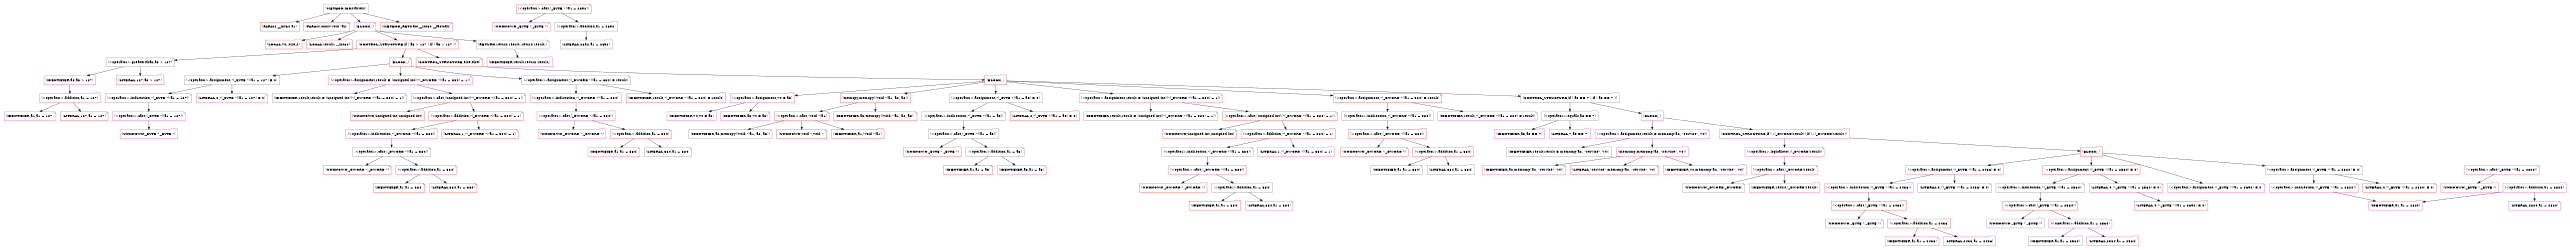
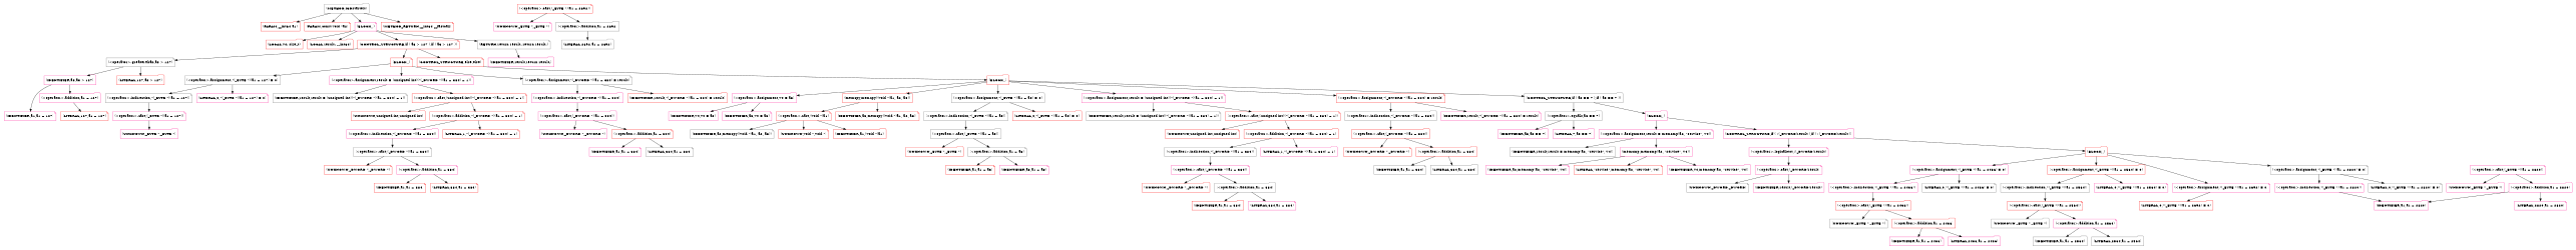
  digraph {
    node [color=deeppink shape=note]
    n1 [color=gray40 label="(METHOD,IGDstartelt)" shape=folder]
    n2 [color=red label="(PARAM,__int64 a1)" shape=folder]
    n3 [color=red label="(PARAM,const void *a2)"]
    n4 [label="(BLOCK,,)"]
    n5 [color=red label="(METHOD_RETURN,__int64 __fastcall)"]
    n6 [color=red label="(LOCAL,v4: size_t)" shape=folder]
    n7 [color=red label="(LOCAL,result: __int64)" shape=folder]
    n8 [color=red label="(CONTROL_STRUCTURE,if ( a3 > 127 ),if ( a3 > 127 ))"]
    n9 [color=gray40 label="(RETURN,return result;,return result;)"]
    n10 [color=gray40 label="(<operator>.greaterThan,a3 > 127)"]
    n11 [color=red label="(BLOCK,,)"]
    n12 [color=red label="(CONTROL_STRUCTURE,else,else)"]
    n13 [label="(IDENTIFIER,result,return result;)" shape=folder]
    n14 [label="(IDENTIFIER,a3,a3 > 127)" shape=folder]
    n15 [color=red label="(LITERAL,127,a3 > 127)" shape=folder]
    n16 [color=gray40 label="(<operator>.assignment,*(_BYTE *)(a1 + 127) = 0)" shape=folder]
    n17 [label="(<operator>.assignment,result = (unsigned int)(*(_DWORD *)(a1 + 384) + 1))"]
    n18 [color=gray40 label="(<operator>.assignment,*(_DWORD *)(a1 + 384) = result)"]
    n19 [color=red label="(BLOCK,,)" shape=folder]
    n20 [label="(<operator>.addition,a1 + 127)" shape=folder]
    n21 [color=gray40 label="(<operator>.indirection,*(_BYTE *)(a1 + 127))"]
    n22 [label="(LITERAL,0,*(_BYTE *)(a1 + 127) = 0)"]
    n23 [color=gray40 label="(IDENTIFIER,result,result = (unsigned int)(*(_DWORD *)(a1 + 384) + 1))"]
    n24 [color=red label="(<operator>.cast,(unsigned int)(*(_DWORD *)(a1 + 384) + 1))"]
    n25 [label="(<operator>.indirection,*(_DWORD *)(a1 + 384))" shape=folder]
    n26 [color=red label="(IDENTIFIER,result,*(_DWORD *)(a1 + 384) = result)" shape=folder]
    n27 [label="(<operator>.cast,(_BYTE *)(a1 + 127))"]
    n28 [label="(UNKNOWN,_BYTE *,_BYTE *)" shape=folder]
    n29 [label="(IDENTIFIER,a1,a1 + 127)"]
    n30 [color=red label="(LITERAL,127,a1 + 127)"]
    n31 [color=red label="(UNKNOWN,unsigned int,unsigned int)" shape=folder]
    n32 [color=red label="(<operator>.addition,*(_DWORD *)(a1 + 384) + 1)"]
    n33 [label="(<operator>.indirection,*(_DWORD *)(a1 + 384))" shape=folder]
    n34 [color=red label="(LITERAL,1,*(_DWORD *)(a1 + 384) + 1)"]
    n35 [color=gray40 label="(<operator>.cast,(_DWORD *)(a1 + 384))"]
    n36 [color=red label="(UNKNOWN,_DWORD *,_DWORD *)"]
    n37 [label="(<operator>.addition,a1 + 384)"]
    n38 [color=red label="(IDENTIFIER,a1,a1 + 384)"]
    n39 [color=red label="(LITERAL,384,a1 + 384)"]
    n40 [label="(<operator>.cast,(_DWORD *)(a1 + 384))" shape=folder]
    n41 [label="(UNKNOWN,_DWORD *,_DWORD *)" shape=folder]
    n42 [color=red label="(<operator>.addition,a1 + 384)"]
    n43 [label="(IDENTIFIER,a1,a1 + 384)"]
    n44 [color=gray40 label="(LITERAL,384,a1 + 384)"]
    n45 [label="(<operator>.assignment,v4 = a3)" shape=folder]
    n46 [color=red label="(memcpy,memcpy((void *)a1, a2, a3))" shape=folder]
    n47 [color=gray40 label="(<operator>.assignment,*(_BYTE *)(a1 + a3) = 0)" shape=folder]
    n48 [label="(<operator>.assignment,result = (unsigned int)(*(_DWORD *)(a1 + 384) + 1))"]
    n49 [color=red label="(<operator>.assignment,*(_DWORD *)(a1 + 384) = result)"]
    n50 [color=gray40 label="(CONTROL_STRUCTURE,if ( a3 == 7 ),if ( a3 == 7 ))" shape=folder]
    n51 [label="(IDENTIFIER,v4,v4 = a3)" shape=folder]
    n52 [label="(IDENTIFIER,a3,v4 = a3)"]
    n53 [color=red label="(<operator>.cast,(void *)a1)"]
    n54 [color=red label="(IDENTIFIER,a3,memcpy((void *)a1, a2, a3))"]
    n55 [color=gray40 label="(<operator>.indirection,*(_BYTE *)(a1 + a3))"]
    n56 [color=red label="(LITERAL,0,*(_BYTE *)(a1 + a3) = 0)" shape=folder]
    n57 [color=gray40 label="(IDENTIFIER,result,result = (unsigned int)(*(_DWORD *)(a1 + 384) + 1))"]
    n58 [color=red label="(<operator>.cast,(unsigned int)(*(_DWORD *)(a1 + 384) + 1))"]
    n59 [color=gray40 label="(<operator>.indirection,*(_DWORD *)(a1 + 384))" shape=folder]
    n60 [label="(IDENTIFIER,result,*(_DWORD *)(a1 + 384) = result)"]
    n61 [color=gray40 label="(<operator>.equals,a3 == 7)" shape=folder]
    n62 [label="(BLOCK,,)" shape=folder]
    n63 [color=gray40 label="(IDENTIFIER,a2,memcpy((void *)a1, a2, a3))"]
    n64 [color=red label="(UNKNOWN,void *,void *)"]
    n65 [color=red label="(IDENTIFIER,a1,(void *)a1)" shape=folder]
    n66 [color=gray40 label="(<operator>.cast,(_BYTE *)(a1 + a3))" shape=folder]
    n67 [color=red label="(UNKNOWN,_BYTE *,_BYTE *)" shape=folder]
    n68 [color=gray40 label="(<operator>.addition,a1 + a3)"]
    n69 [color=red label="(IDENTIFIER,a1,a1 + a3)"]
    n70 [label="(IDENTIFIER,a3,a1 + a3)"]
    n71 [color=red label="(UNKNOWN,unsigned int,unsigned int)"]
    n72 [color=red label="(<operator>.addition,*(_DWORD *)(a1 + 384) + 1)" shape=folder]
    n73 [color=gray40 label="(<operator>.indirection,*(_DWORD *)(a1 + 384))"]
    n74 [label="(LITERAL,1,*(_DWORD *)(a1 + 384) + 1)" shape=folder]
    n75 [label="(<operator>.cast,(_DWORD *)(a1 + 384))"]
    n76 [color=red label="(UNKNOWN,_DWORD *,_DWORD *)" shape=folder]
    n77 [color=gray40 label="(<operator>.addition,a1 + 384)" shape=folder]
    n78 [color=red label="(IDENTIFIER,a1,a1 + 384)" shape=folder]
    n79 [label="(LITERAL,384,a1 + 384)"]
    n80 [color=red label="(<operator>.cast,(_DWORD *)(a1 + 384))" shape=folder]
    n81 [color=red label="(UNKNOWN,_DWORD *,_DWORD *)"]
    n82 [color=red label="(<operator>.addition,a1 + 384)" shape=folder]
    n83 [color=gray40 label="(IDENTIFIER,a1,a1 + 384)"]
    n84 [color=gray40 label="(LITERAL,384,a1 + 384)" shape=folder]
    n85 [label="(IDENTIFIER,a3,a3 == 7)" shape=folder]
    n86 [label="(LITERAL,7,a3 == 7)" shape=folder]
    n87 [label="(<operator>.assignment,result = memcmp(a2, \"service\", v4))"]
    n88 [label="(CONTROL_STRUCTURE,if ( !(_DWORD)result ),if ( !(_DWORD)result ))" shape=folder]
    n89 [color=gray40 label="(IDENTIFIER,result,result = memcmp(a2, \"service\", v4))" shape=folder]
    n90 [label="(memcmp,memcmp(a2, \"service\", v4))" shape=folder]
    n91 [label="(<operator>.logicalNot,!(_DWORD)result)"]
    n92 [color=red label="(BLOCK,,)" shape=folder]
    n93 [label="(IDENTIFIER,a2,memcmp(a2, \"service\", v4))"]
    n94 [color=red label="(LITERAL,\"service\",memcmp(a2, \"service\", v4))"]
    n95 [label="(IDENTIFIER,v4,memcmp(a2, \"service\", v4))" shape=folder]
    n96 [label="(<operator>.cast,(_DWORD)result)"]
    n97 [label="(<operator>.assignment,*(_BYTE *)(a1 + 2436) = 0)" shape=folder]
    n98 [color=red label="(<operator>.assignment,*(_BYTE *)(a1 + 2564) = 0)" shape=folder]
    n99 [label="(<operator>.assignment,*(_BYTE *)(a1 + 2692) = 0)"]
    n100 [color=gray40 label="(<operator>.assignment,*(_BYTE *)(a1 + 2820) = 0)"]
    n101 [color=gray40 label="(UNKNOWN,_DWORD,_DWORD)"]
    n102 [label="(IDENTIFIER,result,(_DWORD)result)" shape=folder]
    n103 [label="(<operator>.indirection,*(_BYTE *)(a1 + 2436))" shape=folder]
    n104 [color=gray40 label="(LITERAL,0,*(_BYTE *)(a1 + 2436) = 0)"]
    n105 [color=gray40 label="(<operator>.indirection,*(_BYTE *)(a1 + 2564))"]
    n106 [label="(LITERAL,0,*(_BYTE *)(a1 + 2564) = 0)"]
    n107 [color=red label="(LITERAL,0,*(_BYTE *)(a1 + 2692) = 0)" shape=folder]
    n108 [label="(<operator>.indirection,*(_BYTE *)(a1 + 2820))"]
-   n109 [color=red label="(LITERAL,0,*(_BYTE *)(a1 + 2820) = 0)"]
+   n109 [color=gray40 label="(LITERAL,0,*(_BYTE *)(a1 + 2820) = 0)"]
    n110 [color=red label="(<operator>.cast,(_BYTE *)(a1 + 2436))" shape=folder]
    n111 [color=gray40 label="(UNKNOWN,_BYTE *,_BYTE *)"]
    n112 [color=red label="(<operator>.addition,a1 + 2436)" shape=folder]
    n113 [label="(IDENTIFIER,a1,a1 + 2436)"]
    n114 [label="(LITERAL,2436,a1 + 2436)" shape=folder]
    n115 [color=red label="(<operator>.cast,(_BYTE *)(a1 + 2564))"]
    n116 [color=gray40 label="(UNKNOWN,_BYTE *,_BYTE *)" shape=folder]
    n117 [label="(<operator>.addition,a1 + 2564)"]
    n118 [color=gray40 label="(IDENTIFIER,a1,a1 + 2564)" shape=folder]
-   n119 [label="(LITERAL,2564,a1 + 2564)" shape=folder]
+   n119 [color=gray40 label="(LITERAL,2564,a1 + 2564)" shape=folder]
    n120 [color=red label="(<operator>.cast,(_BYTE *)(a1 + 2692))"]
    n121 [label="(UNKNOWN,_BYTE *,_BYTE *)"]
    n122 [color=gray40 label="(<operator>.addition,a1 + 2692)" shape=folder]
    n123 [color=gray40 label="(LITERAL,2692,a1 + 2692)" shape=folder]
    n124 [label="(IDENTIFIER,a1,a1 + 2820)" shape=folder]
    n125 [label="(<operator>.cast,(_BYTE *)(a1 + 2820))"]
    n126 [label="(UNKNOWN,_BYTE *,_BYTE *)" shape=folder]
    n127 [label="(<operator>.addition,a1 + 2820)" shape=folder]
    n128 [label="(LITERAL,2820,a1 + 2820)"]
    n1 -> n2
    n1 -> n3
    n1 -> n4
    n1 -> n5
    n4 -> n6
    n4 -> n7
    n4 -> n8
    n4 -> n9
    n8 -> n10
    n8 -> n11
    n8 -> n12
    n9 -> n13
    n10 -> n14
    n10 -> n15
    n11 -> n16
    n11 -> n17
    n11 -> n18
    n12 -> n19
    n14 -> n20
    n16 -> n21
    n16 -> n22
    n17 -> n23
    n17 -> n24
    n18 -> n25
    n18 -> n26
    n19 -> n45
    n19 -> n46
    n19 -> n47
    n19 -> n48
    n19 -> n49
    n19 -> n50
-   n20 -> n29
+   n14 -> n29
    n20 -> n30
    n21 -> n27
    n24 -> n31
    n24 -> n32
    n25 -> n40
    n27 -> n28
    n32 -> n33
    n32 -> n34
    n33 -> n35
    n35 -> n36
    n35 -> n37
    n37 -> n38
    n37 -> n39
    n40 -> n41
    n40 -> n42
    n42 -> n43
    n42 -> n44
    n45 -> n51
    n45 -> n52
    n46 -> n53
    n46 -> n54
    n47 -> n55
    n47 -> n56
    n48 -> n57
    n48 -> n58
    n49 -> n59
    n49 -> n60
    n50 -> n61
    n50 -> n62
    n53 -> n63
    n53 -> n64
    n53 -> n65
    n55 -> n66
    n58 -> n71
    n58 -> n72
    n59 -> n80
    n61 -> n85
    n61 -> n86
    n62 -> n87
    n62 -> n88
    n66 -> n67
    n66 -> n68
    n68 -> n69
    n68 -> n70
    n72 -> n73
    n72 -> n74
    n73 -> n75
    n75 -> n76
    n75 -> n77
    n77 -> n78
    n77 -> n79
    n80 -> n81
    n80 -> n82
    n82 -> n83
    n82 -> n84
    n87 -> n89
    n87 -> n90
    n88 -> n91
    n88 -> n92
    n90 -> n93
    n90 -> n94
    n90 -> n95
    n91 -> n96
    n92 -> n97
    n92 -> n98
    n92 -> n99
    n92 -> n100
    n96 -> n101
    n96 -> n102
    n97 -> n103
    n97 -> n104
    n98 -> n105
    n98 -> n106
-   n106 -> n107
+   n99 -> n107
    n100 -> n108
    n100 -> n109
    n103 -> n110
    n105 -> n115
    n108 -> n124
    n110 -> n111
    n110 -> n112
    n112 -> n113
    n112 -> n114
    n115 -> n116
    n115 -> n117
    n117 -> n118
    n117 -> n119
    n120 -> n121
    n120 -> n122
    n122 -> n123
    n125 -> n126
+   n125 -> n127
    n127 -> n124
    n127 -> n128
  }
